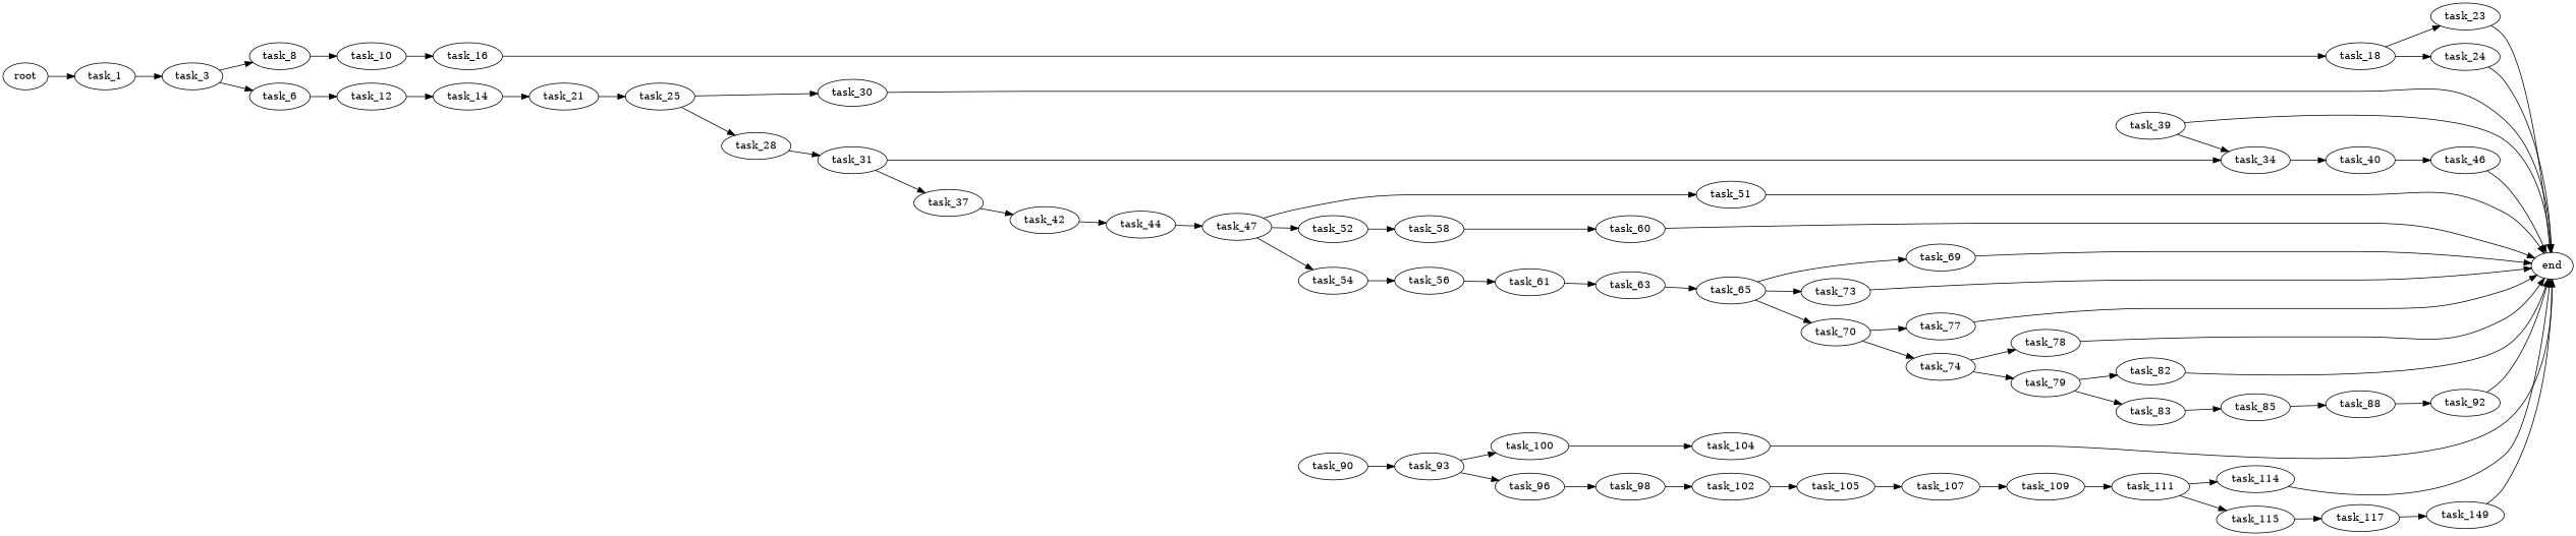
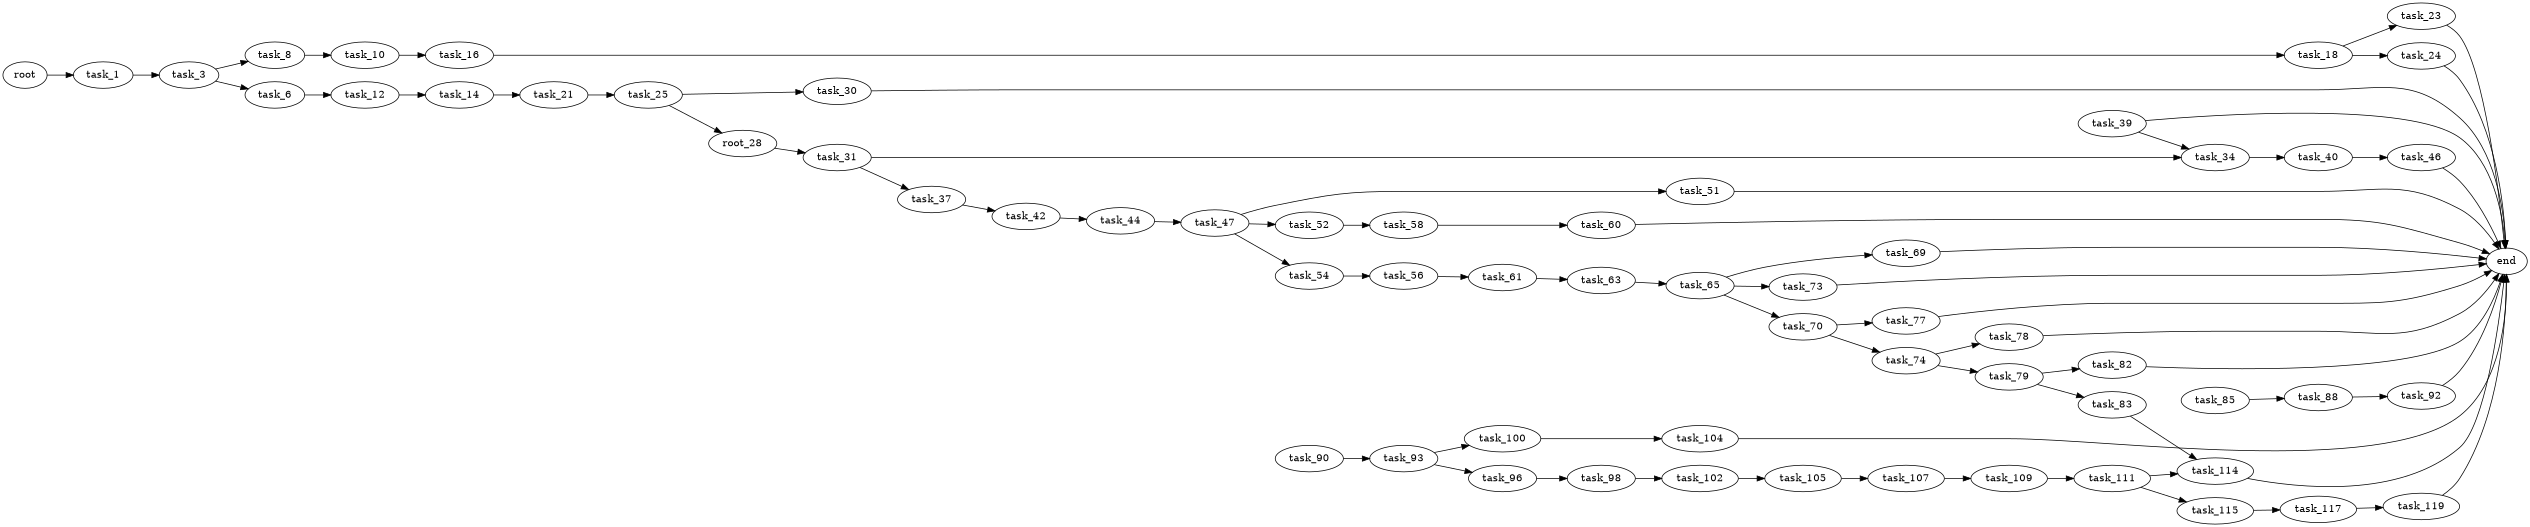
  digraph {
    rankdir=LR
    root
    task_1
    task_3
    task_6
    task_8
    task_12
    task_10
    task_14
    task_16
    task_21
    task_18
    task_23
    task_24
    task_25
-   task_28
+   task_28 [label=root_28]
    task_30
    end
    task_31
    task_34
    task_37
    task_40
    task_42
    task_39
    task_46
    task_44
    task_47
    task_51
    task_52
    task_54
    task_58
    task_56
    task_60
    task_61
    task_63
    task_65
    task_69
    task_70
    task_73
    task_74
    task_77
    task_78
    task_79
    task_82
    task_83
    task_85
    task_88
    task_92
    task_90
    task_93
    task_96
    task_100
    task_98
    task_104
    task_102
    task_105
    task_107
    task_109
    task_111
    task_114
    task_115
    task_117
-   task_119 [label=task_149]
+   task_119
    root -> task_1
    task_1 -> task_3
    task_3 -> task_6
    task_3 -> task_8
    task_6 -> task_12
    task_8 -> task_10
    task_12 -> task_14
    task_10 -> task_16
    task_14 -> task_21
    task_16 -> task_18
    task_21 -> task_25
    task_18 -> task_23
    task_18 -> task_24
    task_23 -> end
    task_24 -> end
    task_25 -> task_28
    task_25 -> task_30
    task_28 -> task_31
    task_30 -> end
    task_31 -> task_34
    task_31 -> task_37
    task_34 -> task_40
    task_37 -> task_42
    task_40 -> task_46
    task_42 -> task_44
    task_39 -> end
    task_39 -> task_34
    task_46 -> end
    task_44 -> task_47
    task_47 -> task_51
    task_47 -> task_52
    task_47 -> task_54
    task_51 -> end
    task_52 -> task_58
    task_54 -> task_56
    task_58 -> task_60
    task_56 -> task_61
    task_60 -> end
    task_61 -> task_63
    task_63 -> task_65
    task_65 -> task_69
    task_65 -> task_70
    task_65 -> task_73
    task_69 -> end
    task_70 -> task_74
    task_70 -> task_77
    task_73 -> end
    task_74 -> task_78
    task_74 -> task_79
    task_77 -> end
    task_78 -> end
    task_79 -> task_82
    task_79 -> task_83
    task_82 -> end
-   task_83 -> task_85
+   task_83 -> task_114
    task_85 -> task_88
    task_88 -> task_92
    task_92 -> end
    task_90 -> task_93
    task_93 -> task_96
    task_93 -> task_100
    task_96 -> task_98
    task_100 -> task_104
    task_98 -> task_102
    task_104 -> end
    task_102 -> task_105
    task_105 -> task_107
    task_107 -> task_109
    task_109 -> task_111
    task_111 -> task_114
    task_111 -> task_115
    task_114 -> end
    task_115 -> task_117
    task_117 -> task_119
    task_119 -> end
  }
